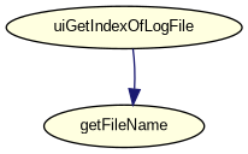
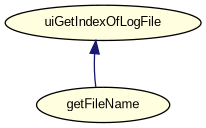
  digraph {
    rankdir=TB
    fontname="Liberation Sans"
    node [color=black fillcolor=lightyellow fontname="Liberation Sans" fontsize=10 shape=ellipse style=filled]
    n1 [fontcolor=black height=0.2 label=uiGetIndexOfLogFile width=0.4]
    n2 [height=0.2 label=getFileName width=0.4]
-   n2 -> n1 [color=midnightblue dir=back fontname="Liberation Sans" fontsize=10 labelfontname=FreeSans labelfontsize=10 style=solid]
+   n1 -> n2 [color=midnightblue dir=back fontname="Liberation Sans" fontsize=10 labelfontname=FreeSans labelfontsize=10 style=solid]
  }
